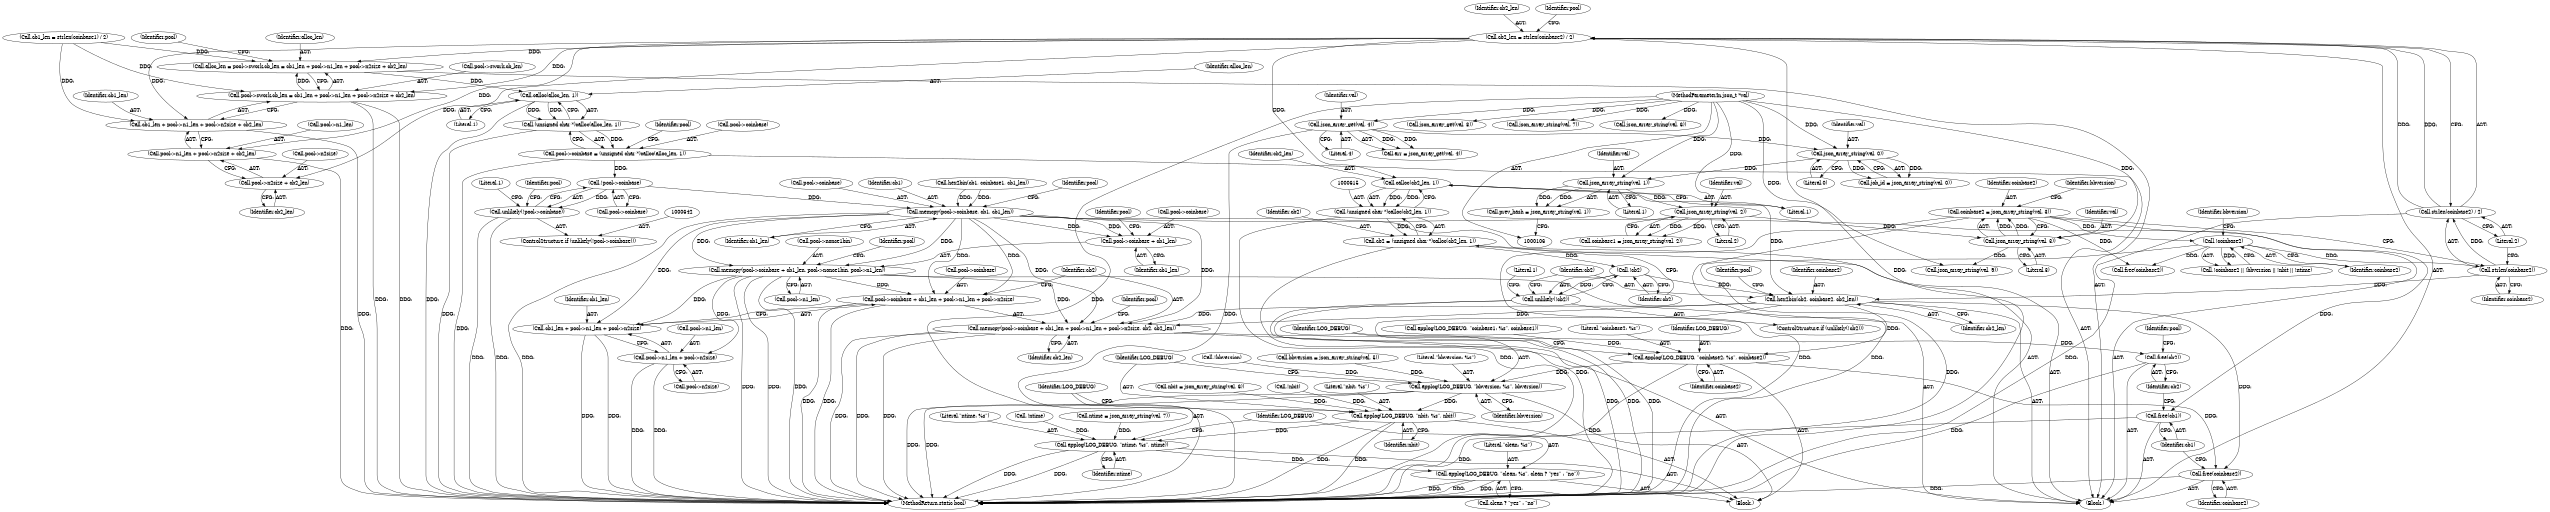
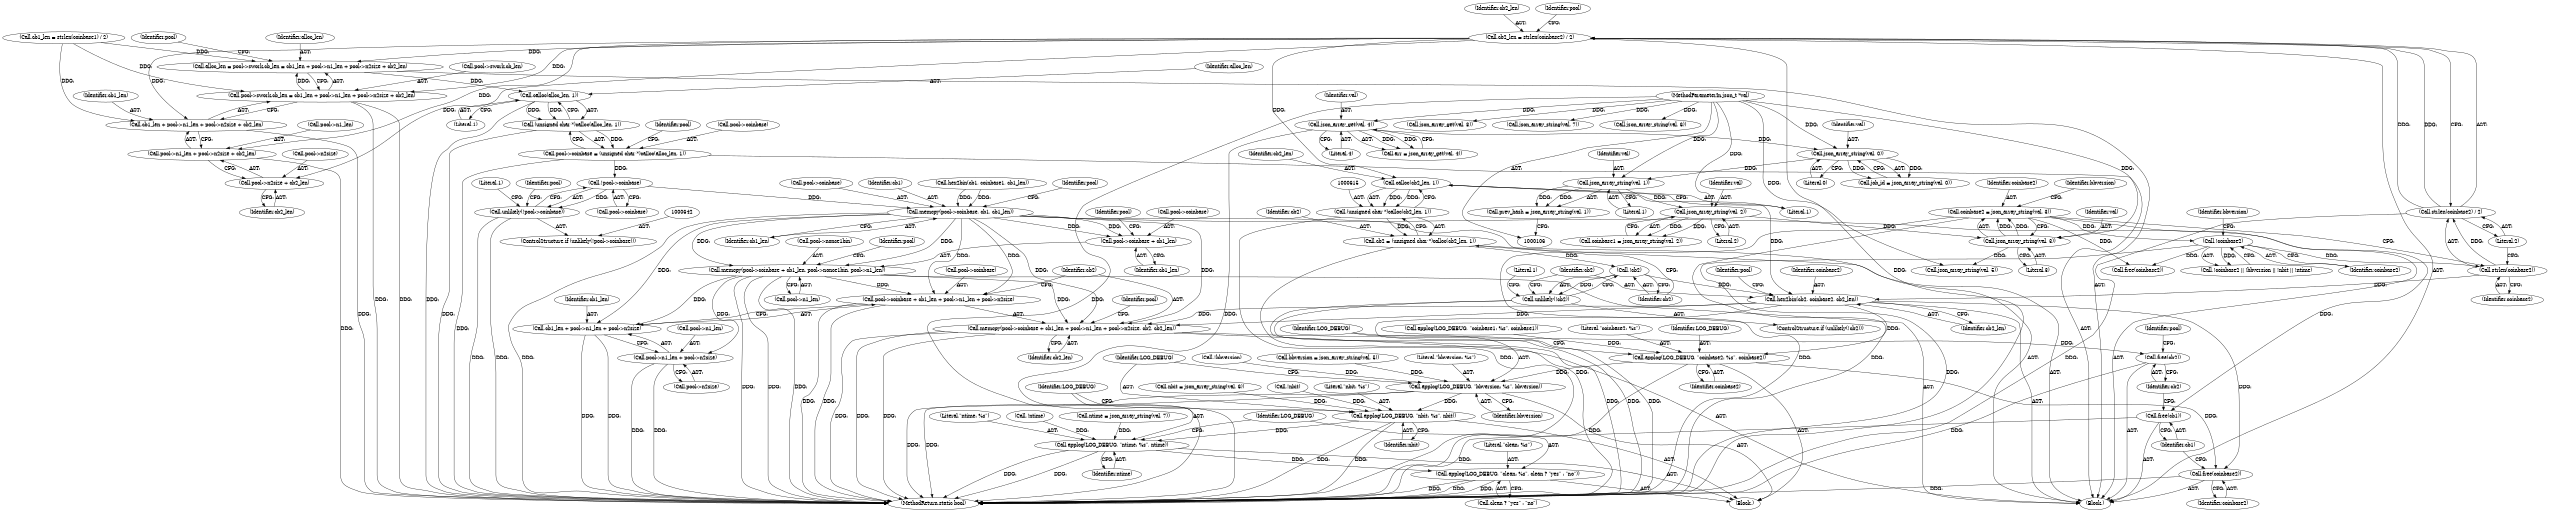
  digraph {
    n1 [label="(Call,cb2_len = strlen(coinbase2) / 2)"]
    n2 [label="(Call,strlen(coinbase2) / 2)"]
    n3 [label="(Call,alloc_len = pool->swork.cb_len = cb1_len + pool->n1_len + pool->n2size + cb2_len)"]
    n4 [label="(Call,pool->swork.cb_len = cb1_len + pool->n1_len + pool->n2size + cb2_len)"]
    n5 [label="(Call,cb1_len + pool->n1_len + pool->n2size + cb2_len)"]
    n6 [label="(Call,pool->n1_len + pool->n2size + cb2_len)"]
    n7 [label="(Call,pool->n2size + cb2_len)"]
    n8 [label="(Call,calloc(cb2_len, 1))"]
    n9 [label="(Block,)"]
    n10 [label="(MethodReturn,static bool)"]
    n11 [label="(Literal,2)"]
    n12 [label="(Call,calloc(alloc_len, 1))"]
    n13 [label="(Identifier,cb2_len)"]
    n14 [label="(Call,hex2bin(cb2, coinbase2, cb2_len))"]
    n15 [label="(Call,(unsigned char *)calloc(cb2_len, 1))"]
    n16 [label="(Literal,1)"]
    n17 [label="(Call,strlen(coinbase2))"]
    n18 [label="(Identifier,coinbase2)"]
    n19 [label="(Call,memcpy(pool->coinbase + cb1_len + pool->n1_len + pool->n2size, cb2, cb2_len))"]
    n20 [label="(Call,applog(LOG_DEBUG, \"coinbase2: %s\", coinbase2))"]
    n21 [label="(Call,free(coinbase2))"]
    n22 [label="(Identifier,cb2_len)"]
    n23 [label="(Call,coinbase2 = json_array_string(val, 3))"]
    n24 [label="(Call,json_array_string(val, 3))"]
    n25 [label="(Call,!coinbase2)"]
    n26 [label="(Call,free(coinbase2))"]
    n27 [label="(Literal,3)"]
-   n28 [label="(Call,json_array_string(val, 9))"]
+   n28 [label="(Call,json_array_string(val, 5))"]
    n29 [label="(Call,!coinbase2 || !bbversion || !nbit || !ntime)"]
    n30 [label="(Identifier,coinbase2)"]
    n31 [label="(Call,json_array_string(val, 2))"]
    n32 [label="(Literal,2)"]
    n33 [label="(Call,coinbase1 = json_array_string(val, 2))"]
    n34 [label="(Call,json_array_string(val, 1))"]
    n35 [label="(Literal,1)"]
    n36 [label="(Call,prev_hash = json_array_string(val, 1))"]
    1000106
    n38 [label="(Call,json_array_string(val, 0))"]
    n39 [label="(Call,job_id = json_array_string(val, 0))"]
    n40 [label="(Literal,0)"]
    n41 [label="(Call,json_array_get(val, 4))"]
    n42 [label="(Call,arr = json_array_get(val, 4))"]
    n43 [label="(Literal,4)"]
    n44 [label="(MethodParameterIn,json_t *val)"]
    n45 [label="(Call,json_array_get(val, 8))"]
    n46 [label="(Call,json_array_string(val, 7))"]
    n47 [label="(Call,json_array_string(val, 6))"]
    n48 [label="(Call,(unsigned char *)calloc(alloc_len, 1))"]
    n49 [label="(Literal,1)"]
    n50 [label="(Call,pool->coinbase = (unsigned char *)calloc(alloc_len, 1))"]
    n51 [label="(Call,!pool->coinbase)"]
    n52 [label="(Call,unlikely(!pool->coinbase))"]
    n53 [label="(Call,memcpy(pool->coinbase, cb1, cb1_len))"]
    n54 [label="(Call,pool->coinbase)"]
    n55 [label="(ControlStructure,if (unlikely(!pool->coinbase)))"]
    n56 [label="(Call,memcpy(pool->coinbase + cb1_len, pool->nonce1bin, pool->n1_len))"]
    n57 [label="(Call,pool->coinbase + cb1_len + pool->n1_len + pool->n2size)"]
    n58 [label="(Call,cb1_len + pool->n1_len + pool->n2size)"]
    n59 [label="(Call,pool->coinbase + cb1_len)"]
    n60 [label="(Call,free(cb1))"]
    n61 [label="(Identifier,cb1_len)"]
    n62 [label="(Call,pool->n1_len + pool->n2size)"]
    n63 [label="(Call,pool->n1_len)"]
    n64 [label="(Call,free(cb2))"]
    n65 [label="(Identifier,cb2_len)"]
    n66 [label="(Identifier,cb1_len)"]
    n67 [label="(Identifier,cb1)"]
    n68 [label="(Call,pool->n2size)"]
    n69 [label="(Identifier,cb2)"]
    n70 [label="(Call,cb2 = (unsigned char *)calloc(cb2_len, 1))"]
    n71 [label="(Call,!cb2)"]
    n72 [label="(Call,unlikely(!cb2))"]
    n73 [label="(Identifier,cb2)"]
    n74 [label="(ControlStructure,if (unlikely(!cb2)))"]
    n75 [label="(Call,applog(LOG_DEBUG, \"bbversion: %s\", bbversion))"]
    n76 [label="(Block,)"]
    n77 [label="(Identifier,coinbase2)"]
    n78 [label="(Identifier,coinbase2)"]
    n79 [label="(Call,applog(LOG_DEBUG, \"nbit: %s\", nbit))"]
    n80 [label="(Identifier,bbversion)"]
    n81 [label="(Call,applog(LOG_DEBUG, \"ntime: %s\", ntime))"]
    n82 [label="(Identifier,nbit)"]
    n83 [label="(Call,applog(LOG_DEBUG, \"clean: %s\", clean ? \"yes\" : \"no\"))"]
    n84 [label="(Identifier,ntime)"]
    n85 [label="(Call,clean ? \"yes\" : \"no\")"]
    n86 [label="(Identifier,pool)"]
    n87 [label="(Identifier,pool)"]
    n88 [label="(Identifier,bbversion)"]
    n89 [label="(Identifier,LOG_DEBUG)"]
    n90 [label="(Call,pool->coinbase)"]
    n91 [label="(Call,pool->nonce1bin)"]
    n92 [label="(Identifier,cb1_len)"]
    n93 [label="(Call,pool->coinbase)"]
    n94 [label="(Identifier,cb2)"]
    n95 [label="(Identifier,coinbase2)"]
    n96 [label="(Identifier,val)"]
    n97 [label="(Call,applog(LOG_DEBUG, \"coinbase1: %s\", coinbase1))"]
    n98 [label="(Identifier,bbversion)"]
    n99 [label="(Identifier,LOG_DEBUG)"]
    n100 [label="(Identifier,pool)"]
    n101 [label="(Identifier,pool)"]
    n102 [label="(Identifier,cb2)"]
    n103 [label="(Literal,\"ntime: %s\")"]
    n104 [label="(Literal,1)"]
    n105 [label="(Identifier,pool)"]
    n106 [label="(Identifier,cb2_len)"]
    n107 [label="(Call,!bbversion)"]
    n108 [label="(Identifier,cb2_len)"]
    n109 [label="(Identifier,pool)"]
    n110 [label="(Call,pool->n1_len)"]
    n111 [label="(Literal,\"coinbase2: %s\")"]
    n112 [label="(Identifier,coinbase2)"]
    n113 [label="(Identifier,pool)"]
    n114 [label="(Identifier,LOG_DEBUG)"]
    n115 [label="(Identifier,cb1)"]
    n116 [label="(Call,pool->coinbase)"]
    n117 [label="(Call,pool->n2size)"]
    n118 [label="(Call,bbversion = json_array_string(val, 5))"]
    n119 [label="(Identifier,alloc_len)"]
    n120 [label="(Call,!nbit)"]
    n121 [label="(Literal,\"clean: %s\")"]
    n122 [label="(Literal,\"nbit: %s\")"]
    n123 [label="(Call,nbit = json_array_string(val, 6))"]
    n124 [label="(Literal,\"bbversion: %s\")"]
    n125 [label="(Identifier,cb1_len)"]
    n126 [label="(Literal,1)"]
    n127 [label="(Identifier,pool)"]
    n128 [label="(Call,pool->n1_len)"]
    n129 [label="(Call,!ntime)"]
    n130 [label="(Call,pool->coinbase)"]
    n131 [label="(Identifier,val)"]
    n132 [label="(Identifier,cb2)"]
    n133 [label="(Call,ntime = json_array_string(val, 7))"]
    n134 [label="(Identifier,val)"]
    n135 [label="(Call,cb1_len = strlen(coinbase1) / 2)"]
    n136 [label="(Call,hex2bin(cb1, coinbase1, cb1_len))"]
    n137 [label="(Identifier,alloc_len)"]
    n138 [label="(Call,pool->swork.cb_len)"]
    n139 [label="(Identifier,val)"]
    n140 [label="(Identifier,pool)"]
    n141 [label="(Identifier,pool)"]
    n142 [label="(Identifier,LOG_DEBUG)"]
    n143 [label="(Identifier,LOG_DEBUG)"]
    n144 [label="(Identifier,val)"]
    1000642
    1000615
    n1 -> n2 [label="CFG: "]
    n1 -> n3 [label="DDG: "]
    n1 -> n4 [label="DDG: "]
    n1 -> n5 [label="DDG: "]
    n1 -> n6 [label="DDG: "]
    n1 -> n7 [label="DDG: "]
    n1 -> n8 [label="DDG: "]
    n1 -> n9 [label="AST: "]
    n1 -> n10 [label="DDG: "]
    n2 -> n1 [label="AST: "]
    n2 -> n1 [label="DDG: "]
    n2 -> n1 [label="DDG: "]
    n2 -> n10 [label="DDG: "]
    n2 -> n11 [label="CFG: "]
    n3 -> n4 [label="CFG: "]
    n3 -> n9 [label="AST: "]
    n3 -> n12 [label="DDG: "]
    n4 -> n3 [label="AST: "]
    n4 -> n3 [label="DDG: "]
    n4 -> n5 [label="CFG: "]
    n4 -> n10 [label="DDG: "]
    n4 -> n10 [label="DDG: "]
    n5 -> n4 [label="AST: "]
    n5 -> n6 [label="CFG: "]
    n5 -> n10 [label="DDG: "]
    n6 -> n5 [label="AST: "]
    n6 -> n7 [label="CFG: "]
    n6 -> n10 [label="DDG: "]
    n7 -> n6 [label="AST: "]
    n7 -> n13 [label="CFG: "]
    n8 -> n14 [label="DDG: "]
    n8 -> n15 [label="AST: "]
    n8 -> n15 [label="DDG: "]
    n8 -> n15 [label="DDG: "]
    n8 -> n16 [label="CFG: "]
    n11 -> n2 [label="AST: "]
    n11 -> n17 [label="CFG: "]
    n12 -> n10 [label="DDG: "]
    n12 -> n48 [label="AST: "]
    n12 -> n48 [label="DDG: "]
    n12 -> n48 [label="DDG: "]
    n12 -> n49 [label="CFG: "]
    n13 -> n7 [label="AST: "]
    n14 -> n9 [label="AST: "]
    n14 -> n10 [label="DDG: "]
    n14 -> n19 [label="DDG: "]
    n14 -> n19 [label="DDG: "]
    n14 -> n20 [label="DDG: "]
    n14 -> n21 [label="DDG: "]
    n14 -> n22 [label="CFG: "]
    n15 -> n8 [label="CFG: "]
    n15 -> n10 [label="DDG: "]
    n15 -> n70 [label="AST: "]
    n15 -> n70 [label="DDG: "]
    n16 -> n8 [label="AST: "]
    n17 -> n2 [label="AST: "]
    n17 -> n2 [label="DDG: "]
    n17 -> n14 [label="DDG: "]
    n17 -> n18 [label="CFG: "]
    n18 -> n17 [label="AST: "]
    n19 -> n9 [label="AST: "]
    n19 -> n10 [label="DDG: "]
    n19 -> n10 [label="DDG: "]
    n19 -> n10 [label="DDG: "]
    n19 -> n64 [label="DDG: "]
    n19 -> n65 [label="CFG: "]
    n20 -> n10 [label="DDG: "]
    n20 -> n21 [label="DDG: "]
    n20 -> n75 [label="DDG: "]
    n20 -> n76 [label="AST: "]
    n20 -> n77 [label="CFG: "]
    n21 -> n9 [label="AST: "]
    n21 -> n10 [label="DDG: "]
    n21 -> n78 [label="CFG: "]
    n22 -> n14 [label="AST: "]
    n23 -> n9 [label="AST: "]
    n23 -> n10 [label="DDG: "]
    n23 -> n10 [label="DDG: "]
    n23 -> n17 [label="CFG: "]
    n23 -> n24 [label="CFG: "]
    n23 -> n25 [label="DDG: "]
    n23 -> n26 [label="DDG: "]
    n24 -> n23 [label="AST: "]
    n24 -> n23 [label="DDG: "]
    n24 -> n23 [label="DDG: "]
    n24 -> n27 [label="CFG: "]
    n24 -> n28 [label="DDG: "]
    n25 -> n10 [label="DDG: "]
    n25 -> n17 [label="DDG: "]
    n25 -> n26 [label="DDG: "]
    n25 -> n29 [label="AST: "]
    n25 -> n29 [label="DDG: "]
    n25 -> n30 [label="CFG: "]
    n27 -> n24 [label="AST: "]
    n29 -> n25 [label="CFG: "]
    n30 -> n25 [label="AST: "]
    n31 -> n24 [label="DDG: "]
    n31 -> n32 [label="CFG: "]
    n31 -> n33 [label="AST: "]
    n31 -> n33 [label="DDG: "]
    n31 -> n33 [label="DDG: "]
    n32 -> n31 [label="AST: "]
    n33 -> n31 [label="CFG: "]
    n34 -> n31 [label="DDG: "]
    n34 -> n35 [label="CFG: "]
    n34 -> n36 [label="AST: "]
    n34 -> n36 [label="DDG: "]
    n34 -> n36 [label="DDG: "]
    n35 -> n34 [label="AST: "]
    n36 -> 1000106 [label="CFG: "]
    n38 -> n34 [label="DDG: "]
    n38 -> n39 [label="AST: "]
    n38 -> n39 [label="DDG: "]
    n38 -> n39 [label="DDG: "]
    n38 -> n40 [label="CFG: "]
    n39 -> n38 [label="CFG: "]
    n40 -> n38 [label="AST: "]
    n41 -> n10 [label="DDG: "]
    n41 -> n38 [label="DDG: "]
    n41 -> n42 [label="AST: "]
    n41 -> n42 [label="DDG: "]
    n41 -> n42 [label="DDG: "]
    n41 -> n43 [label="CFG: "]
+   n42 -> n41 [label="CFG: "]
    n43 -> n41 [label="AST: "]
    n44 -> n10 [label="DDG: "]
    n44 -> n24 [label="DDG: "]
    n44 -> n28 [label="DDG: "]
    n44 -> n31 [label="DDG: "]
    n44 -> n34 [label="DDG: "]
    n44 -> 1000106 [label="AST: "]
    n44 -> n38 [label="DDG: "]
    n44 -> n41 [label="DDG: "]
    n44 -> n45 [label="DDG: "]
    n44 -> n46 [label="DDG: "]
    n44 -> n47 [label="DDG: "]
    n48 -> n10 [label="DDG: "]
    n48 -> n12 [label="CFG: "]
    n48 -> n50 [label="AST: "]
    n48 -> n50 [label="DDG: "]
    n49 -> n12 [label="AST: "]
    n50 -> n9 [label="AST: "]
    n50 -> n10 [label="DDG: "]
    n50 -> n48 [label="CFG: "]
    n50 -> n51 [label="DDG: "]
    n51 -> n52 [label="AST: "]
    n51 -> n52 [label="DDG: "]
    n51 -> n53 [label="DDG: "]
    n51 -> n54 [label="CFG: "]
    n52 -> n10 [label="DDG: "]
    n52 -> n10 [label="DDG: "]
    n52 -> n51 [label="CFG: "]
    n52 -> n55 [label="AST: "]
    n53 -> n9 [label="AST: "]
    n53 -> n10 [label="DDG: "]
    n53 -> n19 [label="DDG: "]
    n53 -> n19 [label="DDG: "]
    n53 -> n56 [label="DDG: "]
    n53 -> n56 [label="DDG: "]
    n53 -> n57 [label="DDG: "]
    n53 -> n57 [label="DDG: "]
    n53 -> n58 [label="DDG: "]
    n53 -> n59 [label="DDG: "]
    n53 -> n59 [label="DDG: "]
    n53 -> n60 [label="DDG: "]
    n53 -> n61 [label="CFG: "]
    n54 -> n51 [label="AST: "]
    n56 -> n9 [label="AST: "]
    n56 -> n10 [label="DDG: "]
    n56 -> n10 [label="DDG: "]
    n56 -> n10 [label="DDG: "]
    n56 -> n19 [label="DDG: "]
    n56 -> n57 [label="DDG: "]
    n56 -> n58 [label="DDG: "]
    n56 -> n62 [label="DDG: "]
    n56 -> n63 [label="CFG: "]
    n57 -> n10 [label="DDG: "]
    n57 -> n10 [label="DDG: "]
    n57 -> n19 [label="AST: "]
    n57 -> n58 [label="CFG: "]
    n58 -> n10 [label="DDG: "]
    n58 -> n10 [label="DDG: "]
    n58 -> n57 [label="AST: "]
    n58 -> n62 [label="CFG: "]
    n59 -> n56 [label="AST: "]
    n59 -> n66 [label="CFG: "]
    n60 -> n9 [label="AST: "]
    n60 -> n10 [label="DDG: "]
    n60 -> n67 [label="CFG: "]
    n61 -> n53 [label="AST: "]
    n62 -> n10 [label="DDG: "]
    n62 -> n10 [label="DDG: "]
    n62 -> n58 [label="AST: "]
    n62 -> n68 [label="CFG: "]
    n63 -> n56 [label="AST: "]
    n64 -> n9 [label="AST: "]
    n64 -> n10 [label="DDG: "]
    n64 -> n69 [label="CFG: "]
    n65 -> n19 [label="AST: "]
    n66 -> n59 [label="AST: "]
    n67 -> n21 [label="CFG: "]
    n67 -> n60 [label="AST: "]
    n68 -> n62 [label="AST: "]
    n69 -> n60 [label="CFG: "]
    n69 -> n64 [label="AST: "]
    n70 -> n9 [label="AST: "]
    n70 -> n10 [label="DDG: "]
    n70 -> n15 [label="CFG: "]
    n70 -> n71 [label="DDG: "]
    n71 -> n14 [label="DDG: "]
    n71 -> n72 [label="AST: "]
    n71 -> n72 [label="DDG: "]
    n71 -> n73 [label="CFG: "]
    n72 -> n10 [label="DDG: "]
    n72 -> n10 [label="DDG: "]
    n72 -> n71 [label="CFG: "]
    n72 -> n74 [label="AST: "]
    n73 -> n70 [label="CFG: "]
    n73 -> n71 [label="AST: "]
    n75 -> n10 [label="DDG: "]
    n75 -> n10 [label="DDG: "]
    n75 -> n76 [label="AST: "]
    n75 -> n79 [label="DDG: "]
    n75 -> n80 [label="CFG: "]
    n77 -> n20 [label="AST: "]
    n78 -> n21 [label="AST: "]
    n79 -> n10 [label="DDG: "]
    n79 -> n10 [label="DDG: "]
    n79 -> n76 [label="AST: "]
    n79 -> n81 [label="DDG: "]
    n79 -> n82 [label="CFG: "]
    n80 -> n75 [label="AST: "]
    n81 -> n10 [label="DDG: "]
    n81 -> n10 [label="DDG: "]
    n81 -> n76 [label="AST: "]
    n81 -> n83 [label="DDG: "]
    n81 -> n84 [label="CFG: "]
    n82 -> n79 [label="AST: "]
    n83 -> n10 [label="DDG: "]
    n83 -> n10 [label="DDG: "]
    n83 -> n10 [label="DDG: "]
    n83 -> n76 [label="AST: "]
    n83 -> n85 [label="CFG: "]
    n84 -> n81 [label="AST: "]
    n85 -> n83 [label="AST: "]
    n86 -> n59 [label="CFG: "]
    n87 -> n53 [label="CFG: "]
    n88 -> n23 [label="CFG: "]
    n89 -> n20 [label="CFG: "]
    n89 -> n75 [label="AST: "]
    n90 -> n53 [label="AST: "]
    n91 -> n56 [label="AST: "]
    n92 -> n58 [label="AST: "]
    n93 -> n59 [label="AST: "]
    n94 -> n19 [label="AST: "]
    n94 -> n57 [label="CFG: "]
    n95 -> n14 [label="AST: "]
    n96 -> n31 [label="AST: "]
    n97 -> n20 [label="DDG: "]
    n98 -> n25 [label="CFG: "]
    n99 -> n75 [label="CFG: "]
    n99 -> n79 [label="AST: "]
    n100 -> n3 [label="CFG: "]
    n101 -> n14 [label="CFG: "]
    n102 -> n70 [label="AST: "]
    n103 -> n81 [label="AST: "]
    n104 -> n72 [label="CFG: "]
    n105 -> n56 [label="CFG: "]
    n106 -> n8 [label="AST: "]
    n107 -> n75 [label="DDG: "]
    n108 -> n1 [label="AST: "]
    n109 -> n52 [label="CFG: "]
    n110 -> n62 [label="AST: "]
    n111 -> n20 [label="AST: "]
    n112 -> n23 [label="AST: "]
    n113 -> n19 [label="CFG: "]
    n114 -> n20 [label="AST: "]
    n115 -> n53 [label="AST: "]
    n116 -> n57 [label="AST: "]
    n117 -> n7 [label="AST: "]
    n118 -> n75 [label="DDG: "]
    n119 -> n3 [label="AST: "]
    n120 -> n79 [label="DDG: "]
    n121 -> n83 [label="AST: "]
    n122 -> n79 [label="AST: "]
    n123 -> n79 [label="DDG: "]
    n124 -> n75 [label="AST: "]
    n125 -> n5 [label="AST: "]
    n126 -> n52 [label="CFG: "]
    n127 -> n50 [label="CFG: "]
    n128 -> n6 [label="AST: "]
    n129 -> n81 [label="DDG: "]
    n130 -> n50 [label="AST: "]
    n131 -> n24 [label="AST: "]
    n132 -> n14 [label="AST: "]
    n132 -> n72 [label="CFG: "]
    n133 -> n81 [label="DDG: "]
    n134 -> n38 [label="AST: "]
    n135 -> n3 [label="DDG: "]
    n135 -> n4 [label="DDG: "]
    n135 -> n5 [label="DDG: "]
    n136 -> n53 [label="DDG: "]
    n136 -> n53 [label="DDG: "]
    n137 -> n12 [label="AST: "]
    n138 -> n4 [label="AST: "]
    n139 -> n34 [label="AST: "]
    n140 -> n1 [label="CFG: "]
    n141 -> n64 [label="CFG: "]
    n142 -> n81 [label="CFG: "]
    n142 -> n83 [label="AST: "]
    n143 -> n79 [label="CFG: "]
    n143 -> n81 [label="AST: "]
    n144 -> n41 [label="AST: "]
    1000642 -> n55 [label="AST: "]
    1000615 -> n15 [label="AST: "]
  }
